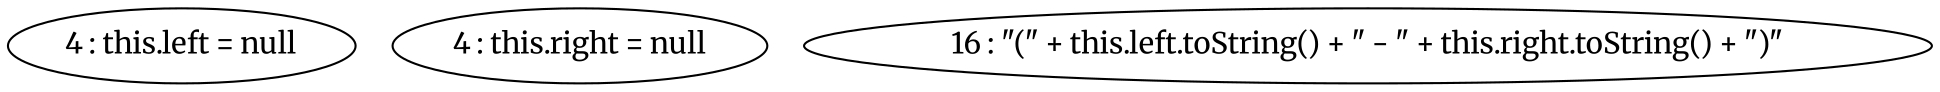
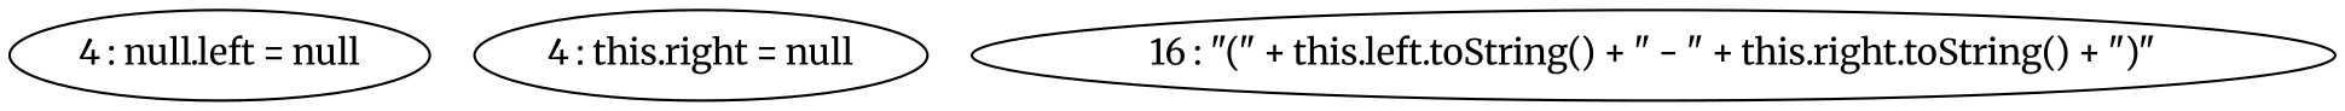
  digraph {
    fontname=Merriweather
    node [fontname=Merriweather]
-   "4 : this.left = null"
+   "4 : this.left = null" [label="4 : null.left = null"]
    "4 : this.right = null"
    "16 : \"(\" + this.left.toString() + \" - \" + this.right.toString() + \")\""
  }
